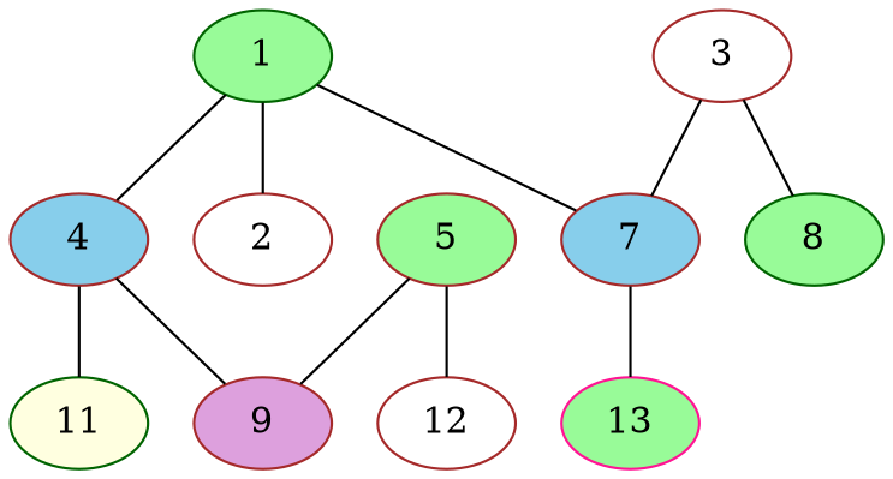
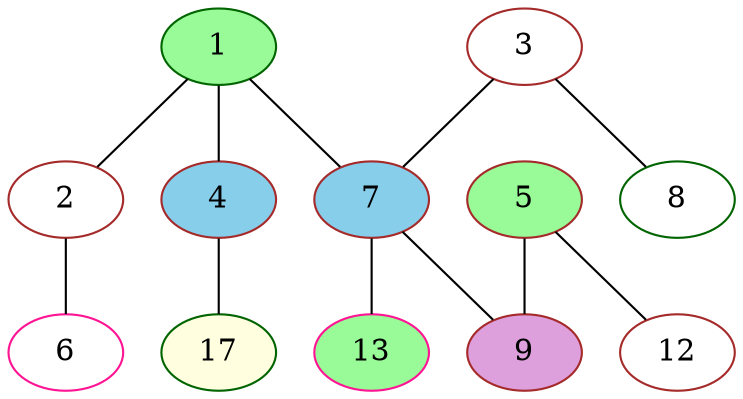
  graph {
    node [chem=C color=brown fillcolor=palegreen style=filled]
    edge [valence=1]
    1 [color=darkgreen]
    2 [fillcolor=white]
    4 [chem=O fillcolor=skyblue]
    7 [fillcolor=skyblue]
+   6 [chem=Br color=deeppink fillcolor=white]
    3 [fillcolor=white]
-   8 [chem=Br color=darkgreen]
-   11 [chem=H color=darkgreen fillcolor=lightyellow]
+   8 [chem=Br color=darkgreen fillcolor=white]
+   11 [chem=H color=darkgreen fillcolor=lightyellow label=17]
    5
    9 [fillcolor=plum]
    12 [chem=H fillcolor=white]
    13 [chem=H color=deeppink]
    1 -- 2 [valence=2]
    1 -- 4
    1 -- 7
+   2 -- 6
    4 -- 11
-   4 -- 9
+   7 -- 9
    7 -- 13
    3 -- 7 [valence=2]
    3 -- 8
    5 -- 9 [valence=2]
    5 -- 12
  }
